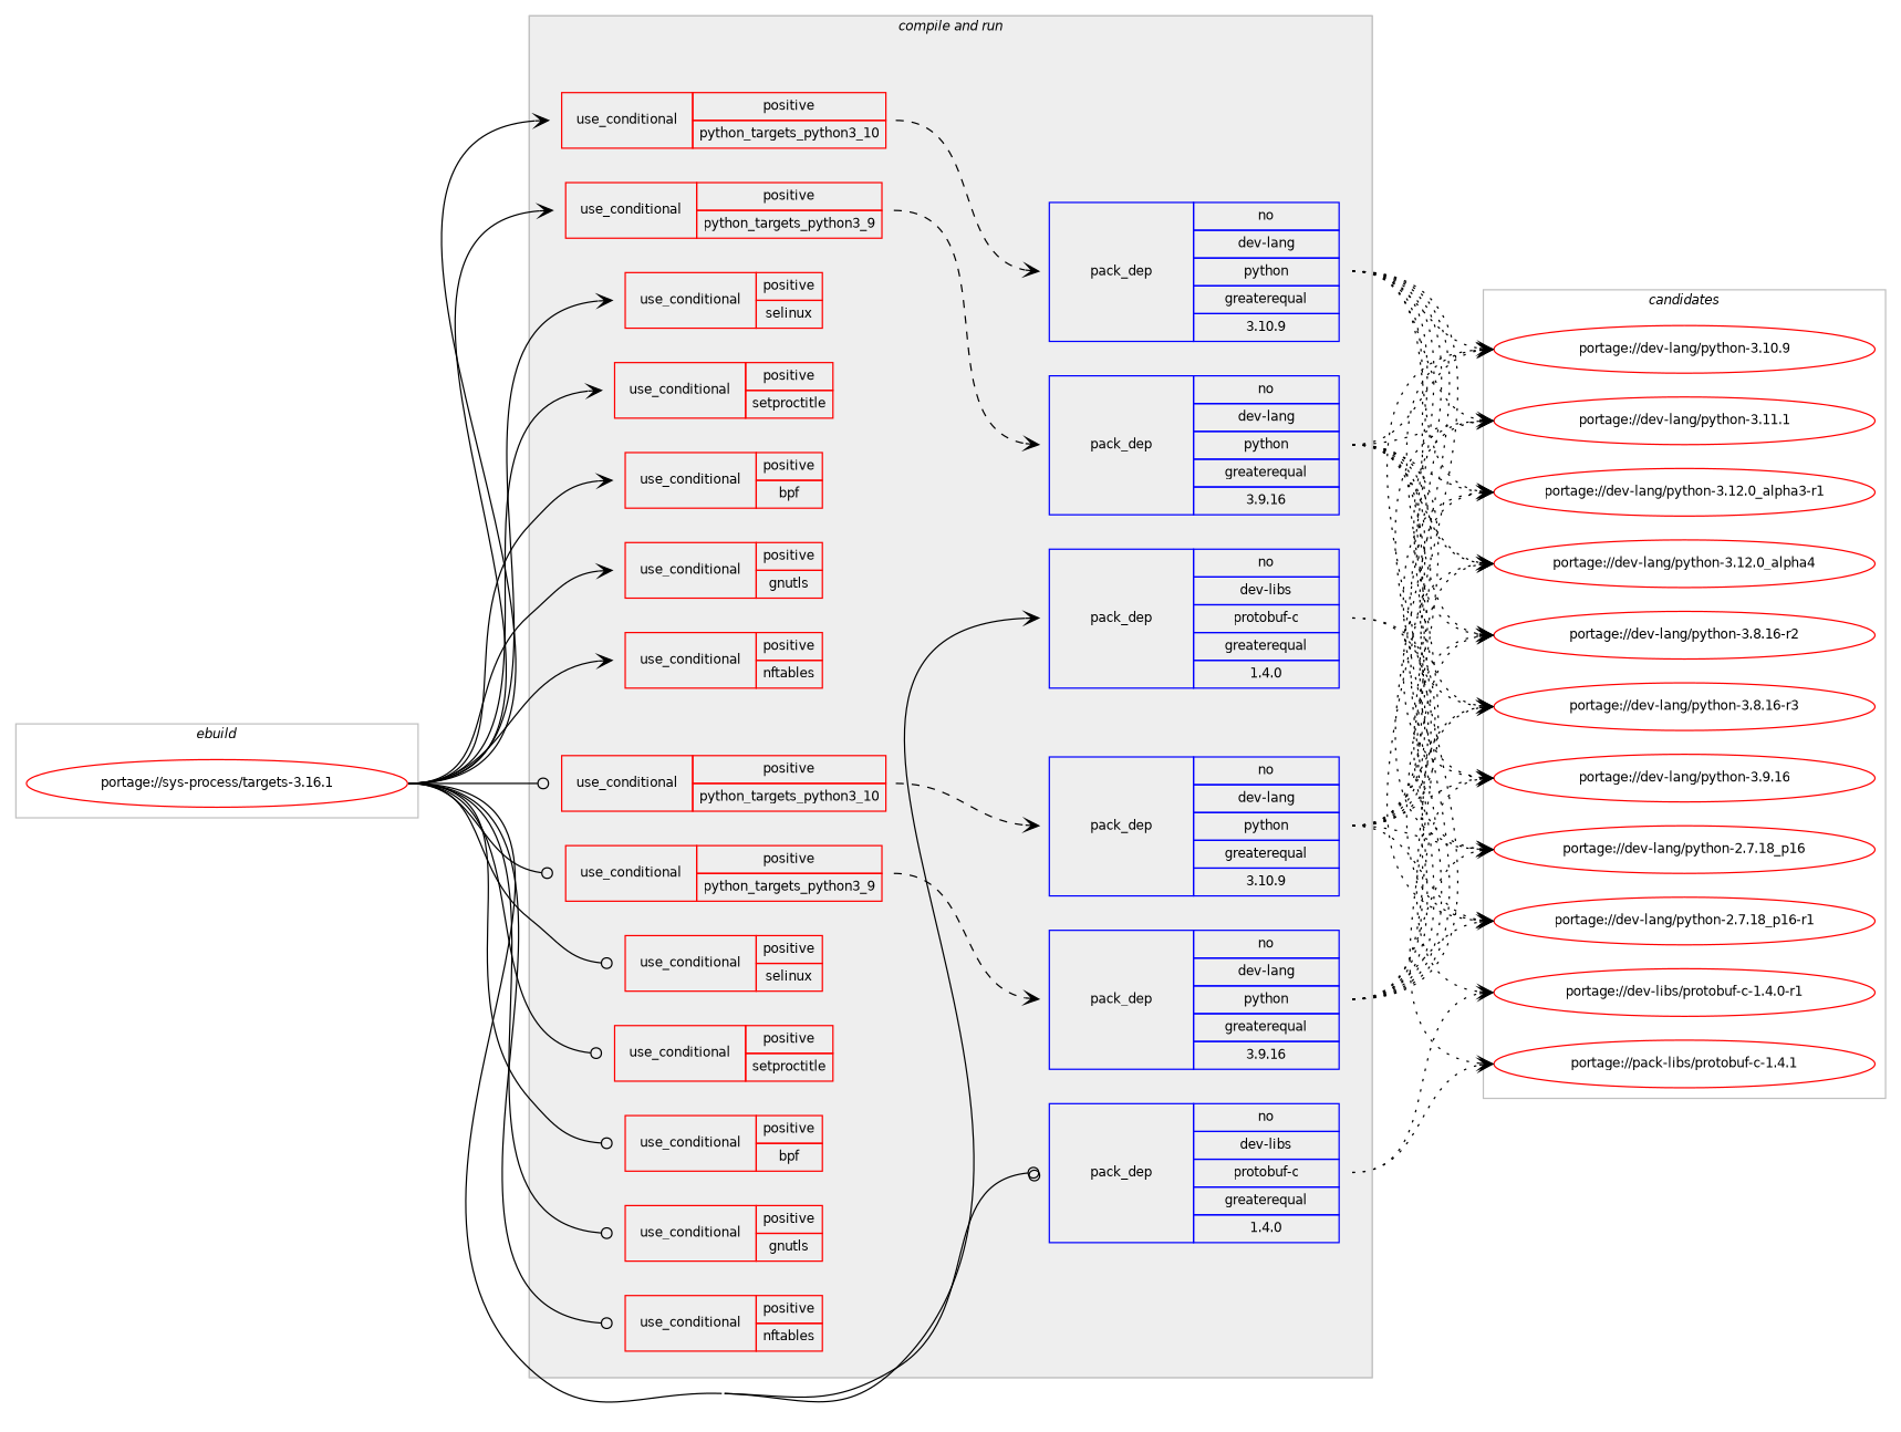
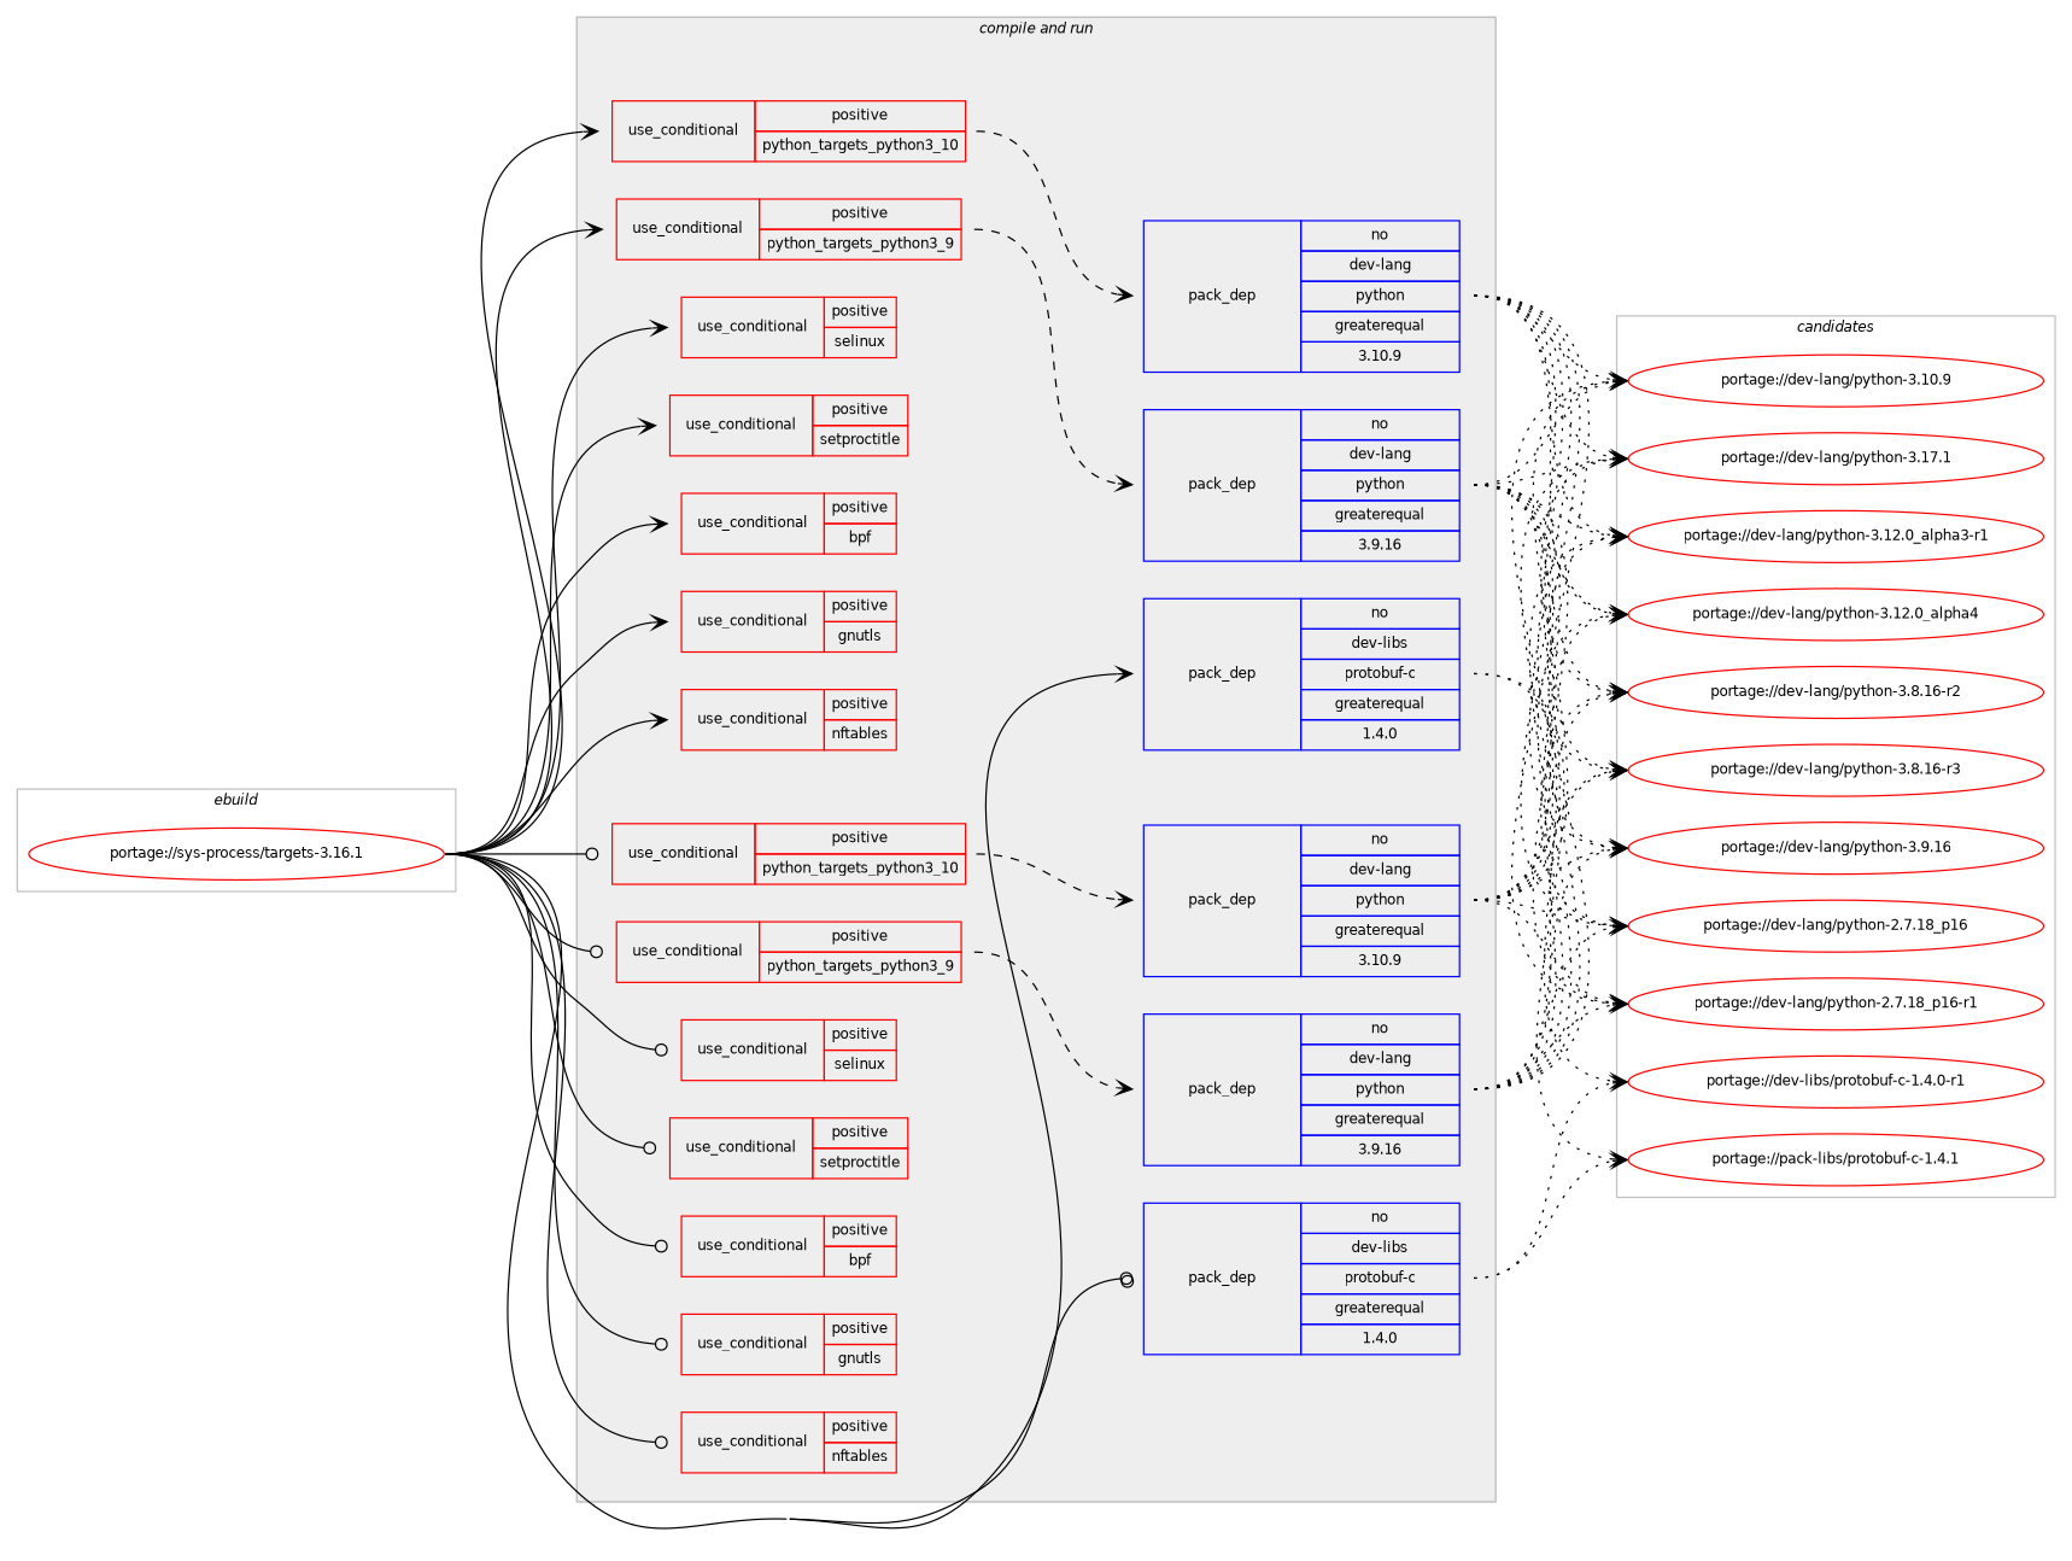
  digraph {
    compound=true
    concentrate=true
    fontname=Helvetica
    fontsize=10
    newrank=true
    rankdir=LR
    ranksep=1.5
    node [color=red fontname=Helvetica fontsize=10 shape=none]
    edge [arrowhead=vee headport=w style=dotted tailport=e weight=100]
    n1 [label="portage://sys-process/targets-3.16.1" width=4 shape=""]
    n2 [label=<<TABLE BORDER="0" CELLBORDER="1" CELLSPACING="0" CELLPADDING="4"><TR><TD ROWSPAN="3" CELLPADDING="10">use_conditional</TD></TR><TR><TD>positive</TD></TR><TR><TD>bpf</TD></TR></TABLE>>]
    n3 [label=<<TABLE BORDER="0" CELLBORDER="1" CELLSPACING="0" CELLPADDING="4"><TR><TD ROWSPAN="3" CELLPADDING="10">use_conditional</TD></TR><TR><TD>positive</TD></TR><TR><TD>gnutls</TD></TR></TABLE>>]
    n4 [label=<<TABLE BORDER="0" CELLBORDER="1" CELLSPACING="0" CELLPADDING="4"><TR><TD ROWSPAN="3" CELLPADDING="10">use_conditional</TD></TR><TR><TD>positive</TD></TR><TR><TD>nftables</TD></TR></TABLE>>]
    n5 [color=blue label=<<TABLE BORDER="0" CELLBORDER="1" CELLSPACING="0" CELLPADDING="4" WIDTH="220"><TR><TD ROWSPAN="6" CELLPADDING="30">pack_dep</TD></TR><TR><TD WIDTH="110">no</TD></TR><TR><TD>dev-lang</TD></TR><TR><TD>python</TD></TR><TR><TD>greaterequal</TD></TR><TR><TD>3.10.9</TD></TR></TABLE>>]
    n6 [label=<<TABLE BORDER="0" CELLBORDER="1" CELLSPACING="0" CELLPADDING="4"><TR><TD ROWSPAN="3" CELLPADDING="10">use_conditional</TD></TR><TR><TD>positive</TD></TR><TR><TD>python_targets_python3_10</TD></TR></TABLE>>]
    n7 [color=blue label=<<TABLE BORDER="0" CELLBORDER="1" CELLSPACING="0" CELLPADDING="4" WIDTH="220"><TR><TD ROWSPAN="6" CELLPADDING="30">pack_dep</TD></TR><TR><TD WIDTH="110">no</TD></TR><TR><TD>dev-lang</TD></TR><TR><TD>python</TD></TR><TR><TD>greaterequal</TD></TR><TR><TD>3.9.16</TD></TR></TABLE>>]
    n8 [label=<<TABLE BORDER="0" CELLBORDER="1" CELLSPACING="0" CELLPADDING="4"><TR><TD ROWSPAN="3" CELLPADDING="10">use_conditional</TD></TR><TR><TD>positive</TD></TR><TR><TD>python_targets_python3_9</TD></TR></TABLE>>]
    n9 [label=<<TABLE BORDER="0" CELLBORDER="1" CELLSPACING="0" CELLPADDING="4"><TR><TD ROWSPAN="3" CELLPADDING="10">use_conditional</TD></TR><TR><TD>positive</TD></TR><TR><TD>selinux</TD></TR></TABLE>>]
    n10 [label=<<TABLE BORDER="0" CELLBORDER="1" CELLSPACING="0" CELLPADDING="4"><TR><TD ROWSPAN="3" CELLPADDING="10">use_conditional</TD></TR><TR><TD>positive</TD></TR><TR><TD>setproctitle</TD></TR></TABLE>>]
    n11 [color=blue label=<<TABLE BORDER="0" CELLBORDER="1" CELLSPACING="0" CELLPADDING="4" WIDTH="220"><TR><TD ROWSPAN="6" CELLPADDING="30">pack_dep</TD></TR><TR><TD WIDTH="110">no</TD></TR><TR><TD>dev-libs</TD></TR><TR><TD>protobuf-c</TD></TR><TR><TD>greaterequal</TD></TR><TR><TD>1.4.0</TD></TR></TABLE>>]
    n12 [label=<<TABLE BORDER="0" CELLBORDER="1" CELLSPACING="0" CELLPADDING="4"><TR><TD ROWSPAN="3" CELLPADDING="10">use_conditional</TD></TR><TR><TD>positive</TD></TR><TR><TD>bpf</TD></TR></TABLE>>]
    n13 [label=<<TABLE BORDER="0" CELLBORDER="1" CELLSPACING="0" CELLPADDING="4"><TR><TD ROWSPAN="3" CELLPADDING="10">use_conditional</TD></TR><TR><TD>positive</TD></TR><TR><TD>gnutls</TD></TR></TABLE>>]
    n14 [label=<<TABLE BORDER="0" CELLBORDER="1" CELLSPACING="0" CELLPADDING="4"><TR><TD ROWSPAN="3" CELLPADDING="10">use_conditional</TD></TR><TR><TD>positive</TD></TR><TR><TD>nftables</TD></TR></TABLE>>]
    n15 [color=blue label=<<TABLE BORDER="0" CELLBORDER="1" CELLSPACING="0" CELLPADDING="4" WIDTH="220"><TR><TD ROWSPAN="6" CELLPADDING="30">pack_dep</TD></TR><TR><TD WIDTH="110">no</TD></TR><TR><TD>dev-lang</TD></TR><TR><TD>python</TD></TR><TR><TD>greaterequal</TD></TR><TR><TD>3.10.9</TD></TR></TABLE>>]
    n16 [label=<<TABLE BORDER="0" CELLBORDER="1" CELLSPACING="0" CELLPADDING="4"><TR><TD ROWSPAN="3" CELLPADDING="10">use_conditional</TD></TR><TR><TD>positive</TD></TR><TR><TD>python_targets_python3_10</TD></TR></TABLE>>]
    n17 [color=blue label=<<TABLE BORDER="0" CELLBORDER="1" CELLSPACING="0" CELLPADDING="4" WIDTH="220"><TR><TD ROWSPAN="6" CELLPADDING="30">pack_dep</TD></TR><TR><TD WIDTH="110">no</TD></TR><TR><TD>dev-lang</TD></TR><TR><TD>python</TD></TR><TR><TD>greaterequal</TD></TR><TR><TD>3.9.16</TD></TR></TABLE>>]
    n18 [label=<<TABLE BORDER="0" CELLBORDER="1" CELLSPACING="0" CELLPADDING="4"><TR><TD ROWSPAN="3" CELLPADDING="10">use_conditional</TD></TR><TR><TD>positive</TD></TR><TR><TD>python_targets_python3_9</TD></TR></TABLE>>]
    n19 [label=<<TABLE BORDER="0" CELLBORDER="1" CELLSPACING="0" CELLPADDING="4"><TR><TD ROWSPAN="3" CELLPADDING="10">use_conditional</TD></TR><TR><TD>positive</TD></TR><TR><TD>selinux</TD></TR></TABLE>>]
    n20 [label=<<TABLE BORDER="0" CELLBORDER="1" CELLSPACING="0" CELLPADDING="4"><TR><TD ROWSPAN="3" CELLPADDING="10">use_conditional</TD></TR><TR><TD>positive</TD></TR><TR><TD>setproctitle</TD></TR></TABLE>>]
    n21 [color=blue label=<<TABLE BORDER="0" CELLBORDER="1" CELLSPACING="0" CELLPADDING="4" WIDTH="220"><TR><TD ROWSPAN="6" CELLPADDING="30">pack_dep</TD></TR><TR><TD WIDTH="110">no</TD></TR><TR><TD>dev-libs</TD></TR><TR><TD>protobuf-c</TD></TR><TR><TD>greaterequal</TD></TR><TR><TD>1.4.0</TD></TR></TABLE>>]
    n22 [label="portage://dev-lang/python-2.7.18_p16" width=4 shape=""]
    n23 [label="portage://dev-lang/python-2.7.18_p16-r1" width=4 shape=""]
    n24 [label="portage://dev-lang/python-3.10.9" width=4 shape=""]
-   n25 [label="portage://dev-lang/python-3.11.1" width=4 shape=""]
+   n25 [label="portage://dev-lang/python-3.17.1" width=4 shape=""]
    n26 [label="portage://dev-lang/python-3.12.0_alpha3-r1" width=4 shape=""]
    n27 [label="portage://dev-lang/python-3.12.0_alpha4" width=4 shape=""]
    n28 [label="portage://dev-lang/python-3.8.16-r2" width=4 shape=""]
    n29 [label="portage://dev-lang/python-3.8.16-r3" width=4 shape=""]
    n30 [label="portage://dev-lang/python-3.9.16" width=4 shape=""]
    n31 [label="portage://dev-libs/protobuf-c-1.4.0-r1" width=4 shape=""]
    n32 [label="portage://pack-libs/protobuf-c-1.4.1" width=4 shape=""]
    subgraph cluster_1 {
      color=gray
      label=<<i>ebuild</i>>
      rank=same
      n1
    }
    subgraph cluster_2 {
      color=gray
      label=<<i>dependencies</i>>
      subgraph cluster_3 {
        color=gray
        fillcolor="#eeeeee"
        label=<<i>compile</i>>
        style=filled
        subgraph sub_4 {
          color=gray
          fillcolor="#eeeeee"
          label=<<i>compile</i>>
          style=filled
          n2
        }
        subgraph sub_5 {
          color=gray
          fillcolor="#eeeeee"
          label=<<i>compile</i>>
          style=filled
          n3
        }
        subgraph sub_6 {
          color=gray
          fillcolor="#eeeeee"
          label=<<i>compile</i>>
          style=filled
          n4
        }
        subgraph sub_7 {
          color=gray
          fillcolor="#eeeeee"
          label=<<i>compile</i>>
          style=filled
          n6
          subgraph sub_8 {
            color=gray
            fillcolor="#eeeeee"
            label=<<i>compile</i>>
            style=filled
            n5
          }
        }
        subgraph sub_9 {
          color=gray
          fillcolor="#eeeeee"
          label=<<i>compile</i>>
          style=filled
          n8
          subgraph sub_10 {
            color=gray
            fillcolor="#eeeeee"
            label=<<i>compile</i>>
            style=filled
            n7
          }
        }
        subgraph sub_11 {
          color=gray
          fillcolor="#eeeeee"
          label=<<i>compile</i>>
          style=filled
          n9
        }
        subgraph sub_12 {
          color=gray
          fillcolor="#eeeeee"
          label=<<i>compile</i>>
          style=filled
          n10
        }
        subgraph sub_13 {
          color=gray
          fillcolor="#eeeeee"
          label=<<i>compile</i>>
          style=filled
          n11
        }
      }
      subgraph cluster_14 {
        color=gray
        fillcolor="#eeeeee"
        label=<<i>run</i>>
        style=filled
        subgraph sub_15 {
          color=gray
          fillcolor="#eeeeee"
          label=<<i>run</i>>
          style=filled
          n12
        }
        subgraph sub_16 {
          color=gray
          fillcolor="#eeeeee"
          label=<<i>run</i>>
          style=filled
          n13
        }
        subgraph sub_17 {
          color=gray
          fillcolor="#eeeeee"
          label=<<i>run</i>>
          style=filled
          n14
        }
        subgraph sub_18 {
          color=gray
          fillcolor="#eeeeee"
          label=<<i>run</i>>
          style=filled
          n16
          subgraph sub_19 {
            color=gray
            fillcolor="#eeeeee"
            label=<<i>run</i>>
            style=filled
            n15
          }
        }
        subgraph sub_20 {
          color=gray
          fillcolor="#eeeeee"
          label=<<i>run</i>>
          style=filled
          n18
          subgraph sub_21 {
            color=gray
            fillcolor="#eeeeee"
            label=<<i>run</i>>
            style=filled
            n17
          }
        }
        subgraph sub_22 {
          color=gray
          fillcolor="#eeeeee"
          label=<<i>run</i>>
          style=filled
          n19
        }
        subgraph sub_23 {
          color=gray
          fillcolor="#eeeeee"
          label=<<i>run</i>>
          style=filled
          n20
        }
        subgraph sub_24 {
          color=gray
          fillcolor="#eeeeee"
          label=<<i>run</i>>
          style=filled
          n21
        }
      }
      subgraph cluster_25 {
        color=gray
        fillcolor="#eeeeee"
        label=<<i>compile and run</i>>
        style=filled
      }
    }
    subgraph cluster_26 {
      color=gray
      label=<<i>candidates</i>>
      rank=same
      subgraph sub_27 {
        color=black
        label=<<i>candidates</i>>
        nodesep=1
        rank=same
        n22
        n23
        n24
        n25
        n26
        n27
        n28
        n29
        n30
      }
      subgraph sub_28 {
        color=black
        label=<<i>candidates</i>>
        nodesep=1
        rank=same
        n22
        n23
        n24
        n25
        n26
        n27
        n28
        n29
        n30
      }
      subgraph sub_29 {
        color=black
        label=<<i>candidates</i>>
        nodesep=1
        rank=same
        n31
        n32
      }
      subgraph sub_30 {
        color=black
        label=<<i>candidates</i>>
        nodesep=1
        rank=same
        n22
        n23
        n24
        n25
        n26
        n27
        n28
        n29
        n30
      }
      subgraph sub_31 {
        color=black
        label=<<i>candidates</i>>
        nodesep=1
        rank=same
        n22
        n23
        n24
        n25
        n26
        n27
        n28
        n29
        n30
      }
      subgraph sub_32 {
        color=black
        label=<<i>candidates</i>>
        nodesep=1
        rank=same
        n31
        n32
      }
    }
    n1 -> n2 [style=solid weight=20]
    n1 -> n3 [style=solid weight=20]
    n1 -> n4 [style=solid weight=20]
    n1 -> n6 [style=solid weight=20]
    n1 -> n8 [style=solid weight=20]
    n1 -> n9 [style=solid weight=20]
    n1 -> n10 [style=solid weight=20]
    n1 -> n11 [style=solid weight=20]
    n1 -> n12 [arrowhead=odot style=solid weight=20]
    n1 -> n13 [arrowhead=odot style=solid weight=20]
    n1 -> n14 [arrowhead=odot style=solid weight=20]
    n1 -> n16 [arrowhead=odot style=solid weight=20]
    n1 -> n18 [arrowhead=odot style=solid weight=20]
    n1 -> n19 [arrowhead=odot style=solid weight=20]
    n1 -> n20 [arrowhead=odot style=solid weight=20]
    n1 -> n21 [arrowhead=odot style=solid weight=20]
    n5 -> n22
    n5 -> n23
    n5 -> n24
    n5 -> n25
    n5 -> n26
    n5 -> n27
    n5 -> n28
    n5 -> n29
    n5 -> n30
    n6 -> n5 [style=dashed weight=20]
    n7 -> n22
    n7 -> n23
    n7 -> n24
    n7 -> n25
    n7 -> n26
    n7 -> n27
    n7 -> n28
    n7 -> n29
    n7 -> n30
    n8 -> n7 [style=dashed weight=20]
    n11 -> n31
    n11 -> n32
    n15 -> n22
    n15 -> n23
    n15 -> n24
    n15 -> n25
    n15 -> n26
    n15 -> n27
    n15 -> n28
    n15 -> n29
    n15 -> n30
    n16 -> n15 [style=dashed weight=20]
    n17 -> n22
    n17 -> n23
    n17 -> n24
    n17 -> n25
    n17 -> n26
    n17 -> n27
    n17 -> n28
    n17 -> n29
    n17 -> n30
    n18 -> n17 [style=dashed weight=20]
    n21 -> n31
    n21 -> n32
  }
